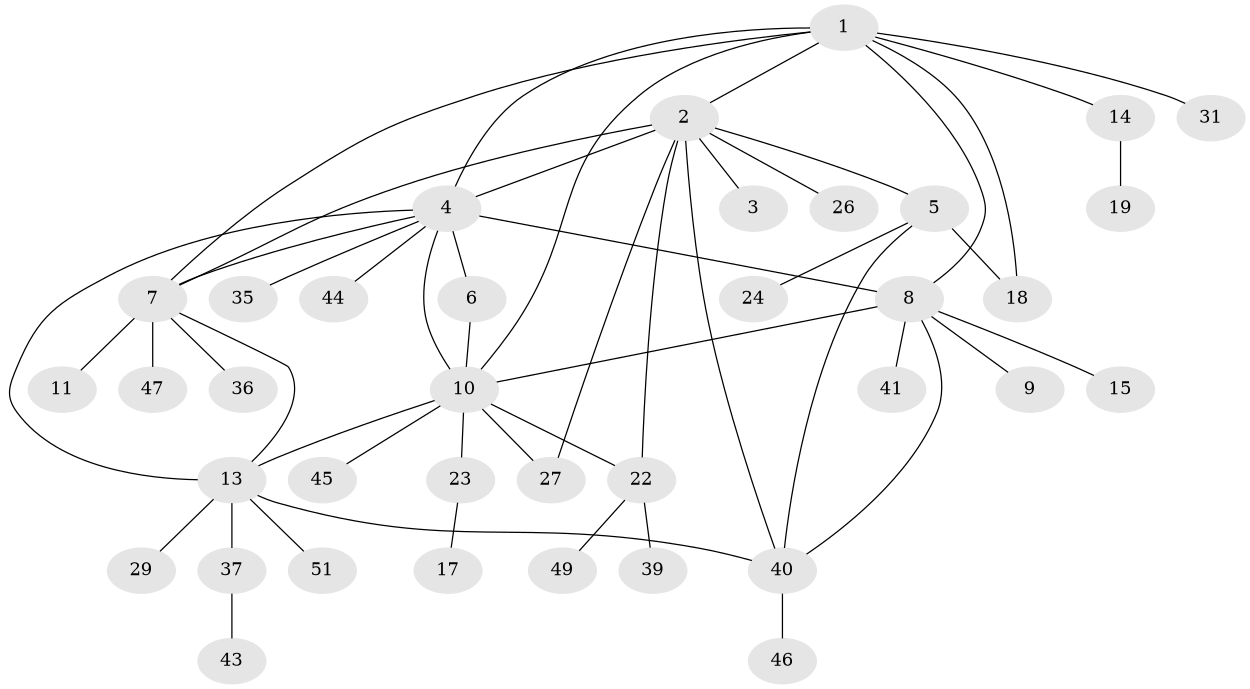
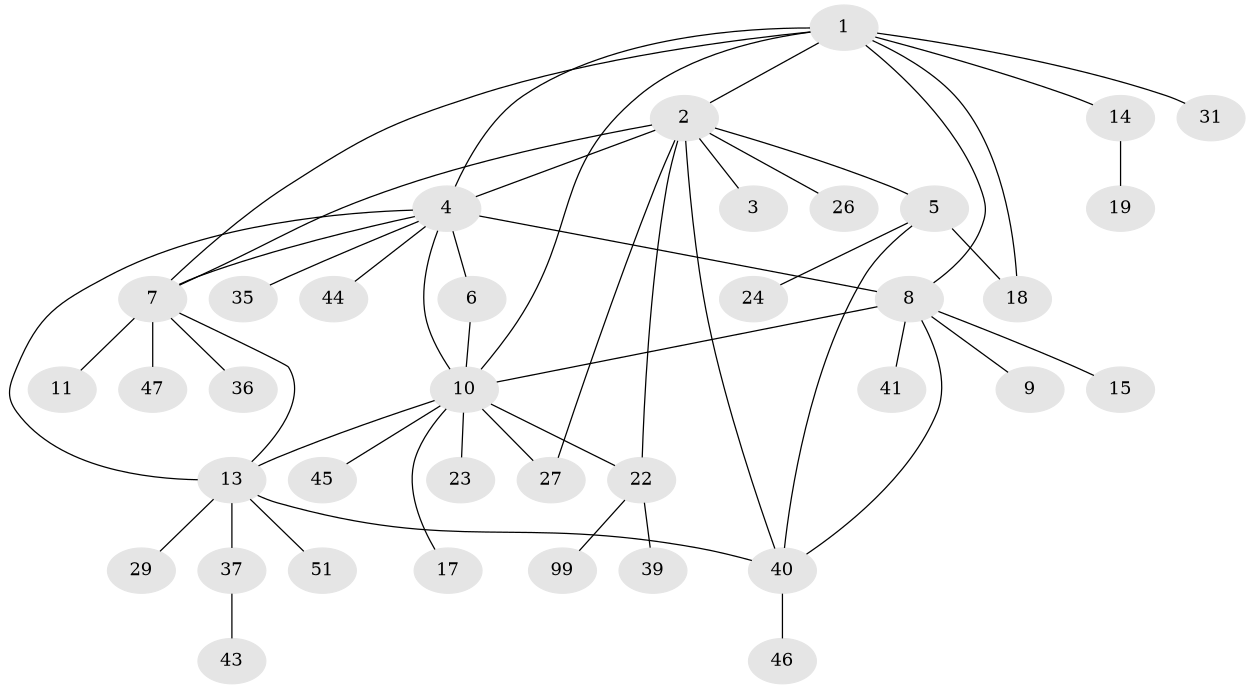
  graph {
    node [color=gray90 style=filled]
    1 [super="+20"]
    2 [super="+30"]
    4 [super="+48"]
    7 [super="+34"]
    8 [super="+12"]
    10 [super="+11"]
    14
    18
    31
    3 [super="+32"]
    5 [super="+42"]
    22 [super="+36"]
    26
    27 [super="+52"]
    40 [super="+50"]
    6 [super="+25"]
    13 [super="+28"]
    35
    44
    n20 [label=36]
    n21 [label=11]
    47
    9
    15
    41
    17
    23
    45
    19 [super="+33"]
    24
    39
-   49
+   49 [label=99]
    46
    29
    37
    51
    43
    1 -- 2
    1 -- 4
    1 -- 7
    1 -- 8
    1 -- 10
    1 -- 14
    1 -- 18
    1 -- 31
    2 -- 4 [weight=2]
    2 -- 7
    2 -- 3
    2 -- 5 [weight=2]
    2 -- 22
    2 -- 26
    2 -- 27
    2 -- 40
    4 -- 7
    4 -- 8
    4 -- 10
    4 -- 6
    4 -- 13
    4 -- 35
    4 -- 44
    7 -- 13
    7 -- n20
    7 -- n21
    7 -- 47
    8 -- 10
    8 -- 40
    8 -- 9
    8 -- 15
    8 -- 41 [weight=2]
    10 -- 22
    10 -- 27
    10 -- 13
-   23 -- 17
+   10 -- 17
    10 -- 23
    10 -- 45
    14 -- 19
    5 -- 18
    5 -- 40
    5 -- 24
    22 -- 39
    22 -- 49
    40 -- 46
    6 -- 10
    13 -- 40
    13 -- 29
    13 -- 37
    13 -- 51
    37 -- 43
  }
